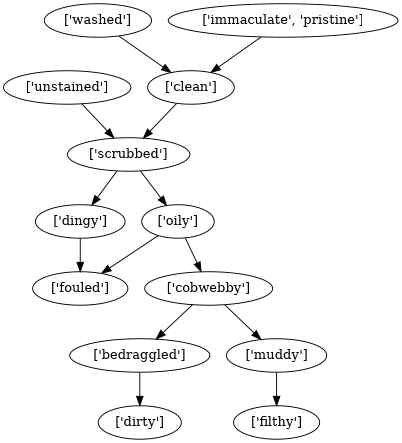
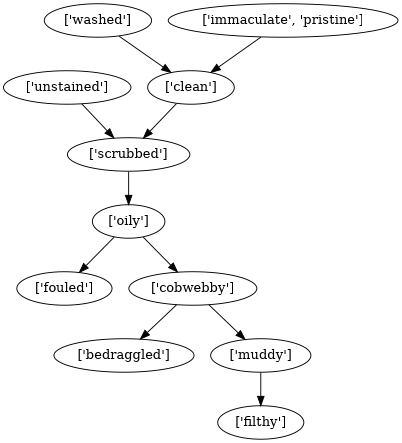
  strict digraph {
    "['bedraggled']"
-   "['dirty']"
    "['oily']"
    "['fouled']"
    "['cobwebby']"
    "['muddy']"
    "['filthy']"
    "['unstained']"
    "['scrubbed']"
-   "['dingy']"
    "['clean']"
    "['washed']"
    "['immaculate', 'pristine']"
-   "['bedraggled']" -> "['dirty']"
    "['oily']" -> "['fouled']"
    "['oily']" -> "['cobwebby']"
    "['cobwebby']" -> "['bedraggled']"
    "['cobwebby']" -> "['muddy']"
    "['muddy']" -> "['filthy']"
    "['unstained']" -> "['scrubbed']"
    "['scrubbed']" -> "['oily']"
-   "['scrubbed']" -> "['dingy']"
-   "['dingy']" -> "['fouled']"
    "['clean']" -> "['scrubbed']"
    "['washed']" -> "['clean']"
    "['immaculate', 'pristine']" -> "['clean']"
  }
